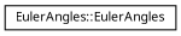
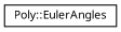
  digraph {
    rankdir=TB
    fontname="Noto Sans"
-   n1 [color=black fillcolor=white fontname="Noto Sans" fontsize=10 height=0.2 label="EulerAngles::EulerAngles" shape=record style=filled width=0.4]
+   n1 [color=black fillcolor=white fontname="Noto Sans" fontsize=10 height=0.2 label="Poly::EulerAngles" shape=record style=filled width=0.4]
  }
